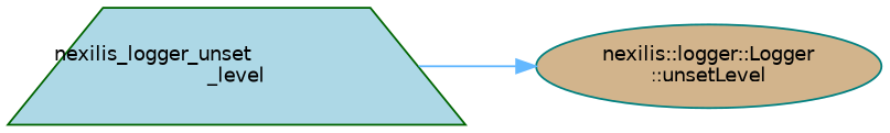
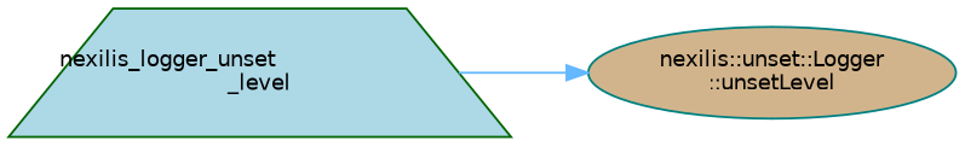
  digraph {
    rankdir=RL
    node [fontname=Helvetica fontsize=10 style=filled]
-   n1 [color=teal fillcolor=tan fontcolor=black height=0.2 label="nexilis::logger::Logger\l::unsetLevel" shape=ellipse width=0.4]
+   n1 [color=teal fillcolor=tan fontcolor=black height=0.2 label="nexilis::unset::Logger\l::unsetLevel" shape=ellipse width=0.4]
    n2 [color=darkgreen fillcolor=lightblue height=0.2 label="nexilis_logger_unset\l_level" shape=trapezium width=0.4]
    n1 -> n2 [color=steelblue1 dir=back fontname=Helvetica fontsize=10 labelfontname=Helvetica labelfontsize=10 style=solid]
  }
